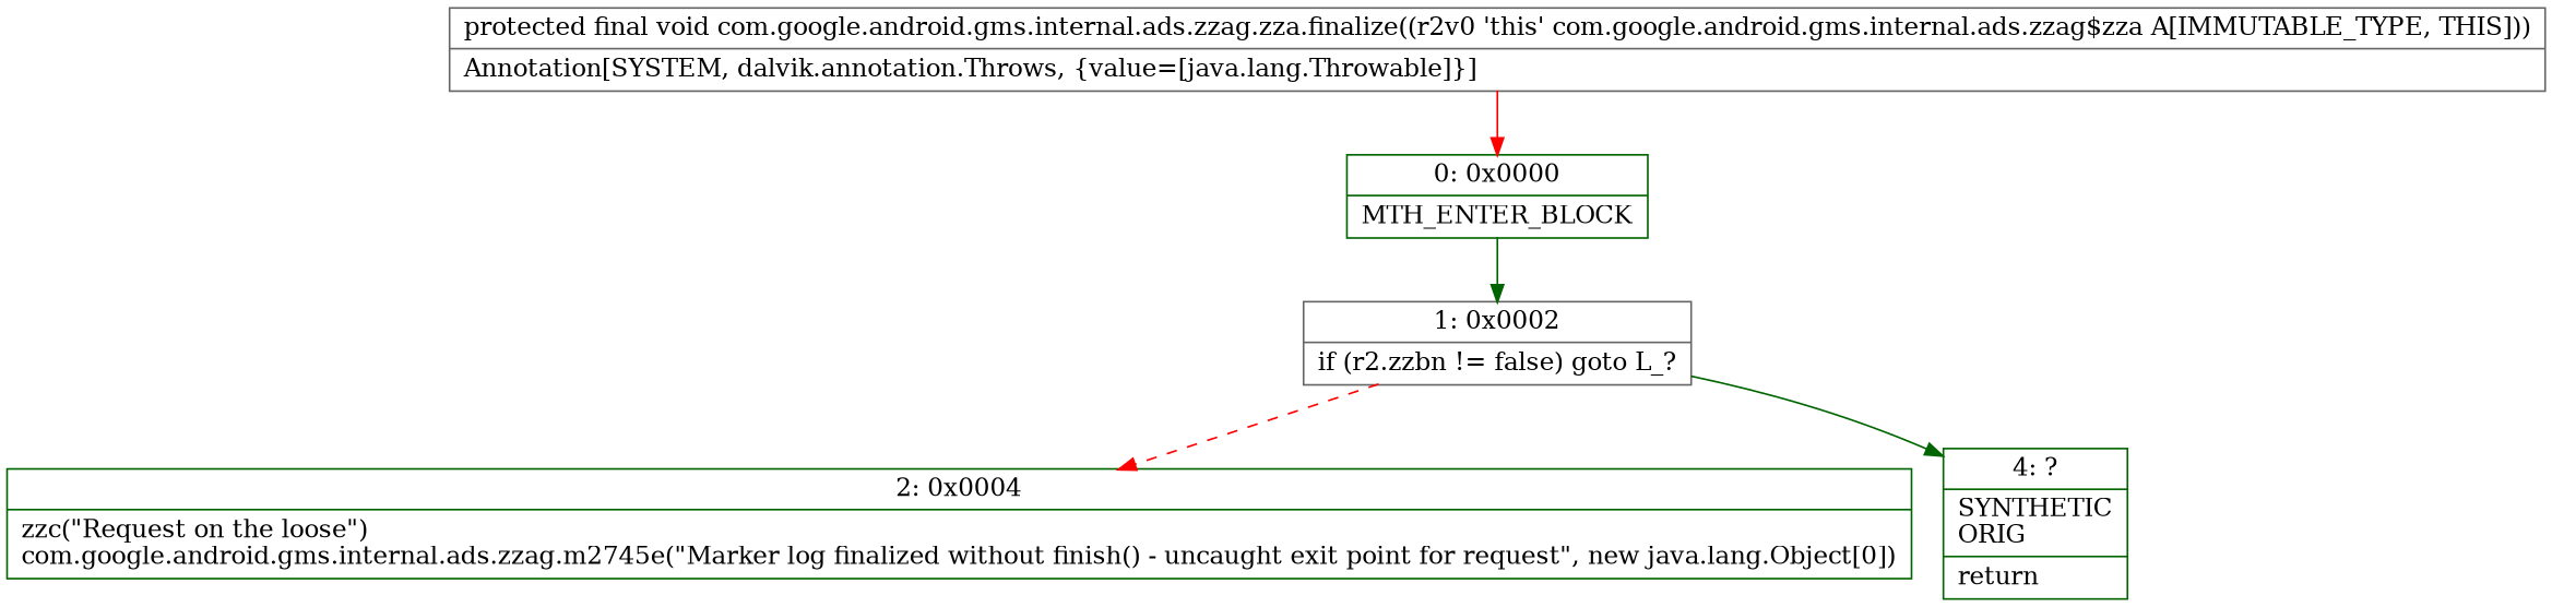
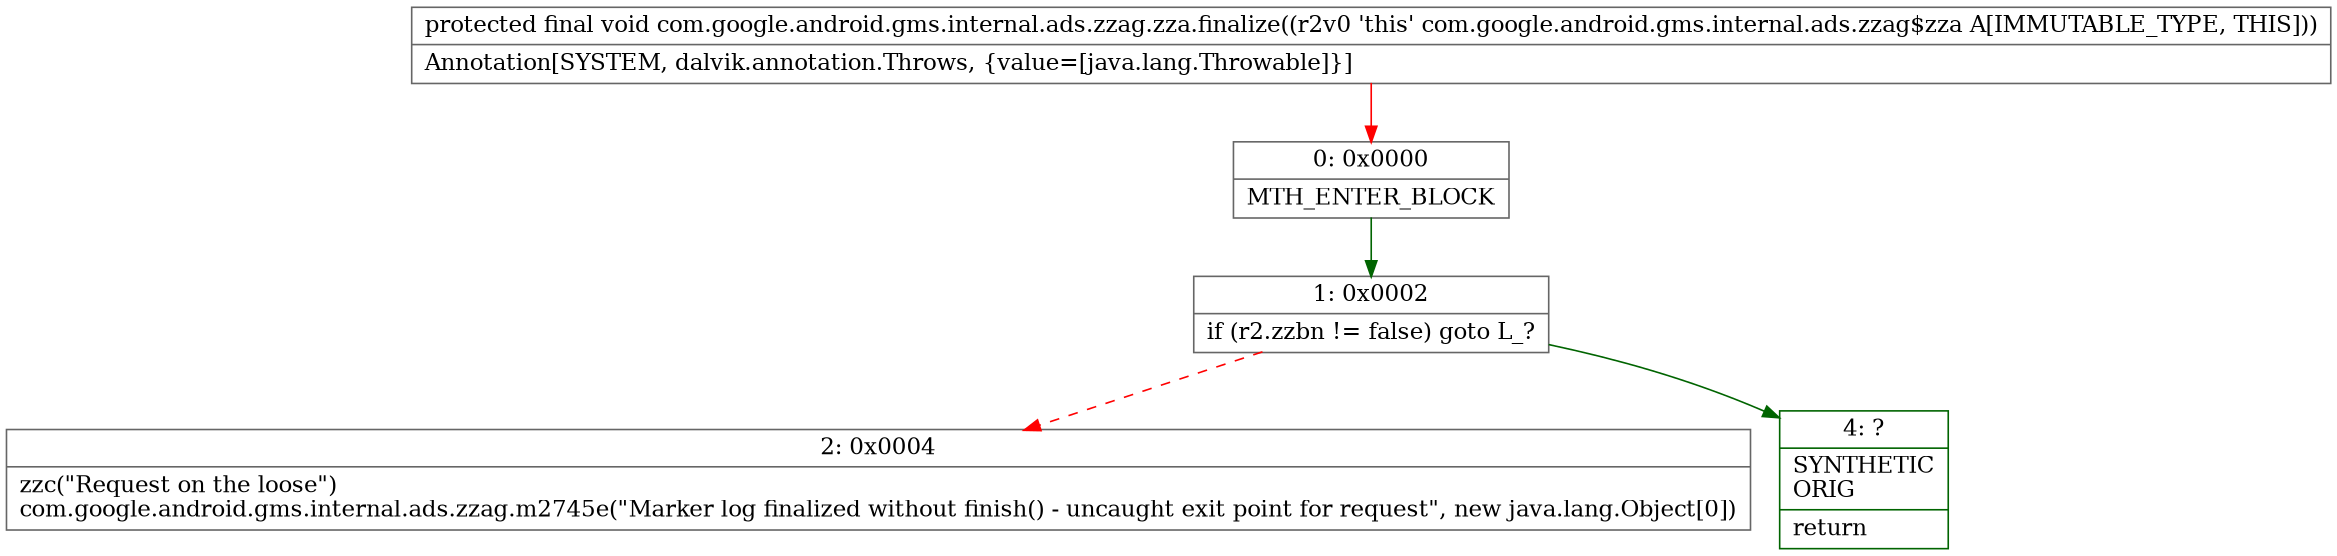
  digraph {
    node [color=gray40 shape=record]
    edge [color=darkgreen]
-   n1 [color=darkgreen label="{0\:\ 0x0000|MTH_ENTER_BLOCK\l}"]
+   n1 [label="{0\:\ 0x0000|MTH_ENTER_BLOCK\l}"]
    n2 [label="{1\:\ 0x0002|if (r2.zzbn != false) goto L_?\l}"]
-   n3 [color=darkgreen label="{2\:\ 0x0004|zzc(\"Request on the loose\")\lcom.google.android.gms.internal.ads.zzag.m2745e(\"Marker log finalized without finish() \- uncaught exit point for request\", new java.lang.Object[0])\l}"]
+   n3 [label="{2\:\ 0x0004|zzc(\"Request on the loose\")\lcom.google.android.gms.internal.ads.zzag.m2745e(\"Marker log finalized without finish() \- uncaught exit point for request\", new java.lang.Object[0])\l}"]
    n4 [color=darkgreen label="{4\:\ ?|SYNTHETIC\lORIG\l|return\l}"]
    n5 [label="{protected final void com.google.android.gms.internal.ads.zzag.zza.finalize((r2v0 'this' com.google.android.gms.internal.ads.zzag$zza A[IMMUTABLE_TYPE, THIS]))  | Annotation[SYSTEM, dalvik.annotation.Throws, \{value=[java.lang.Throwable]\}]\l}"]
    n1 -> n2
    n2 -> n3 [color=red style=dashed]
    n2 -> n4
    n5 -> n1 [color=red]
  }
